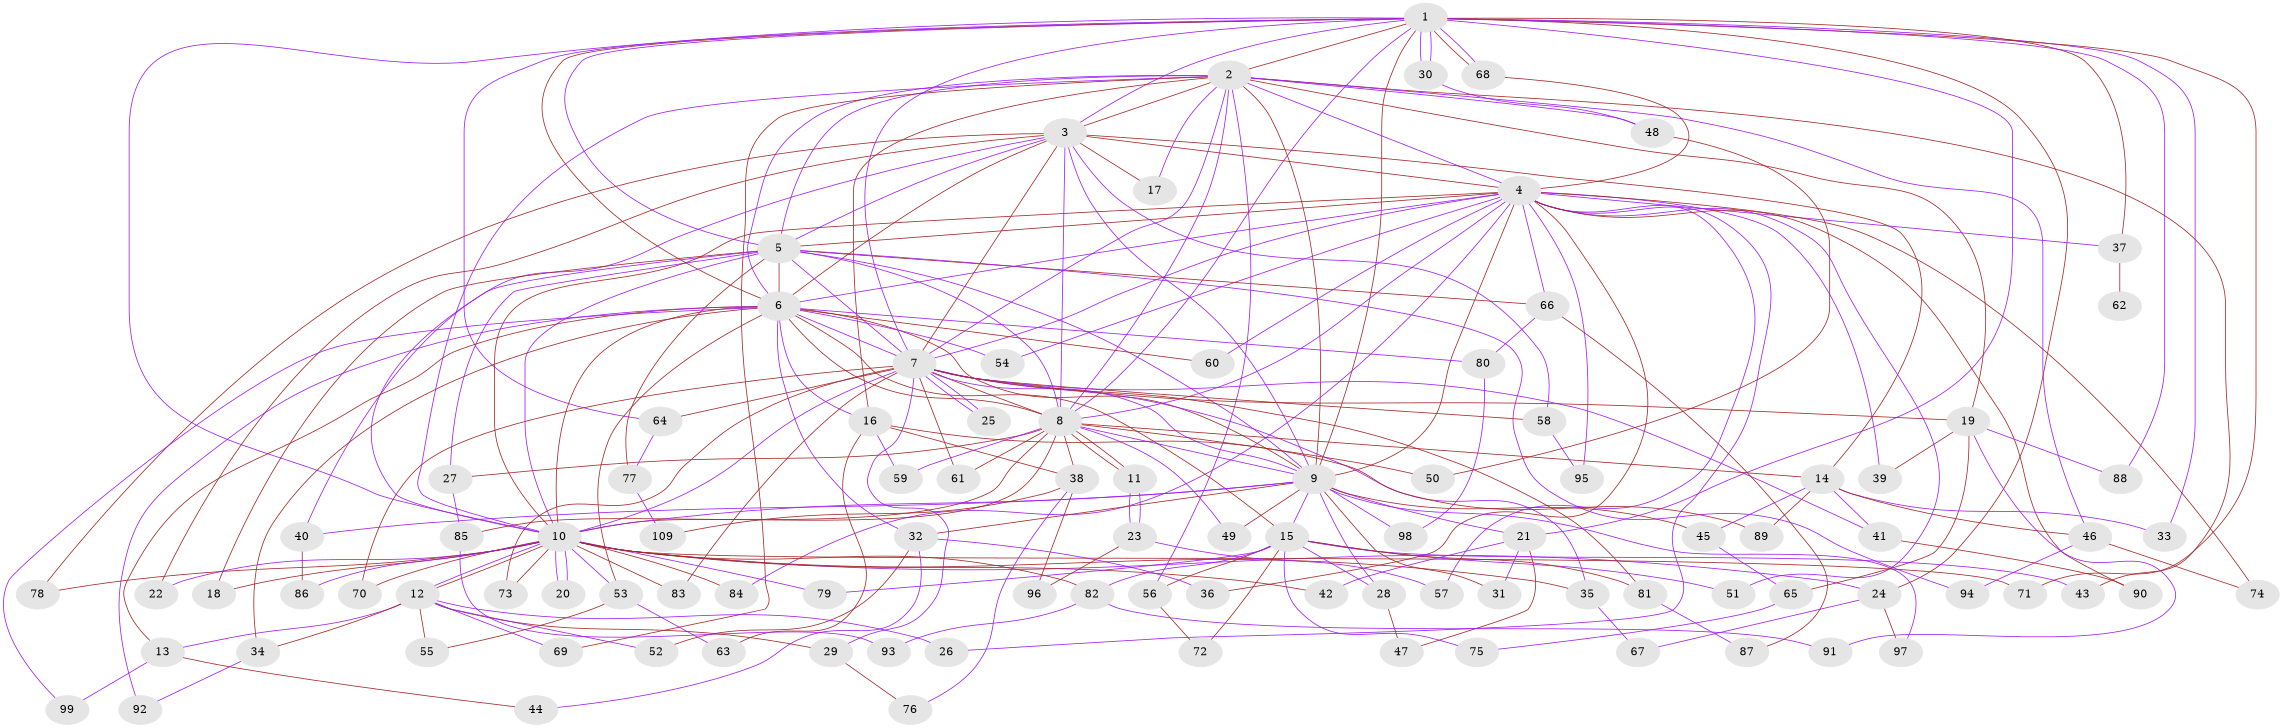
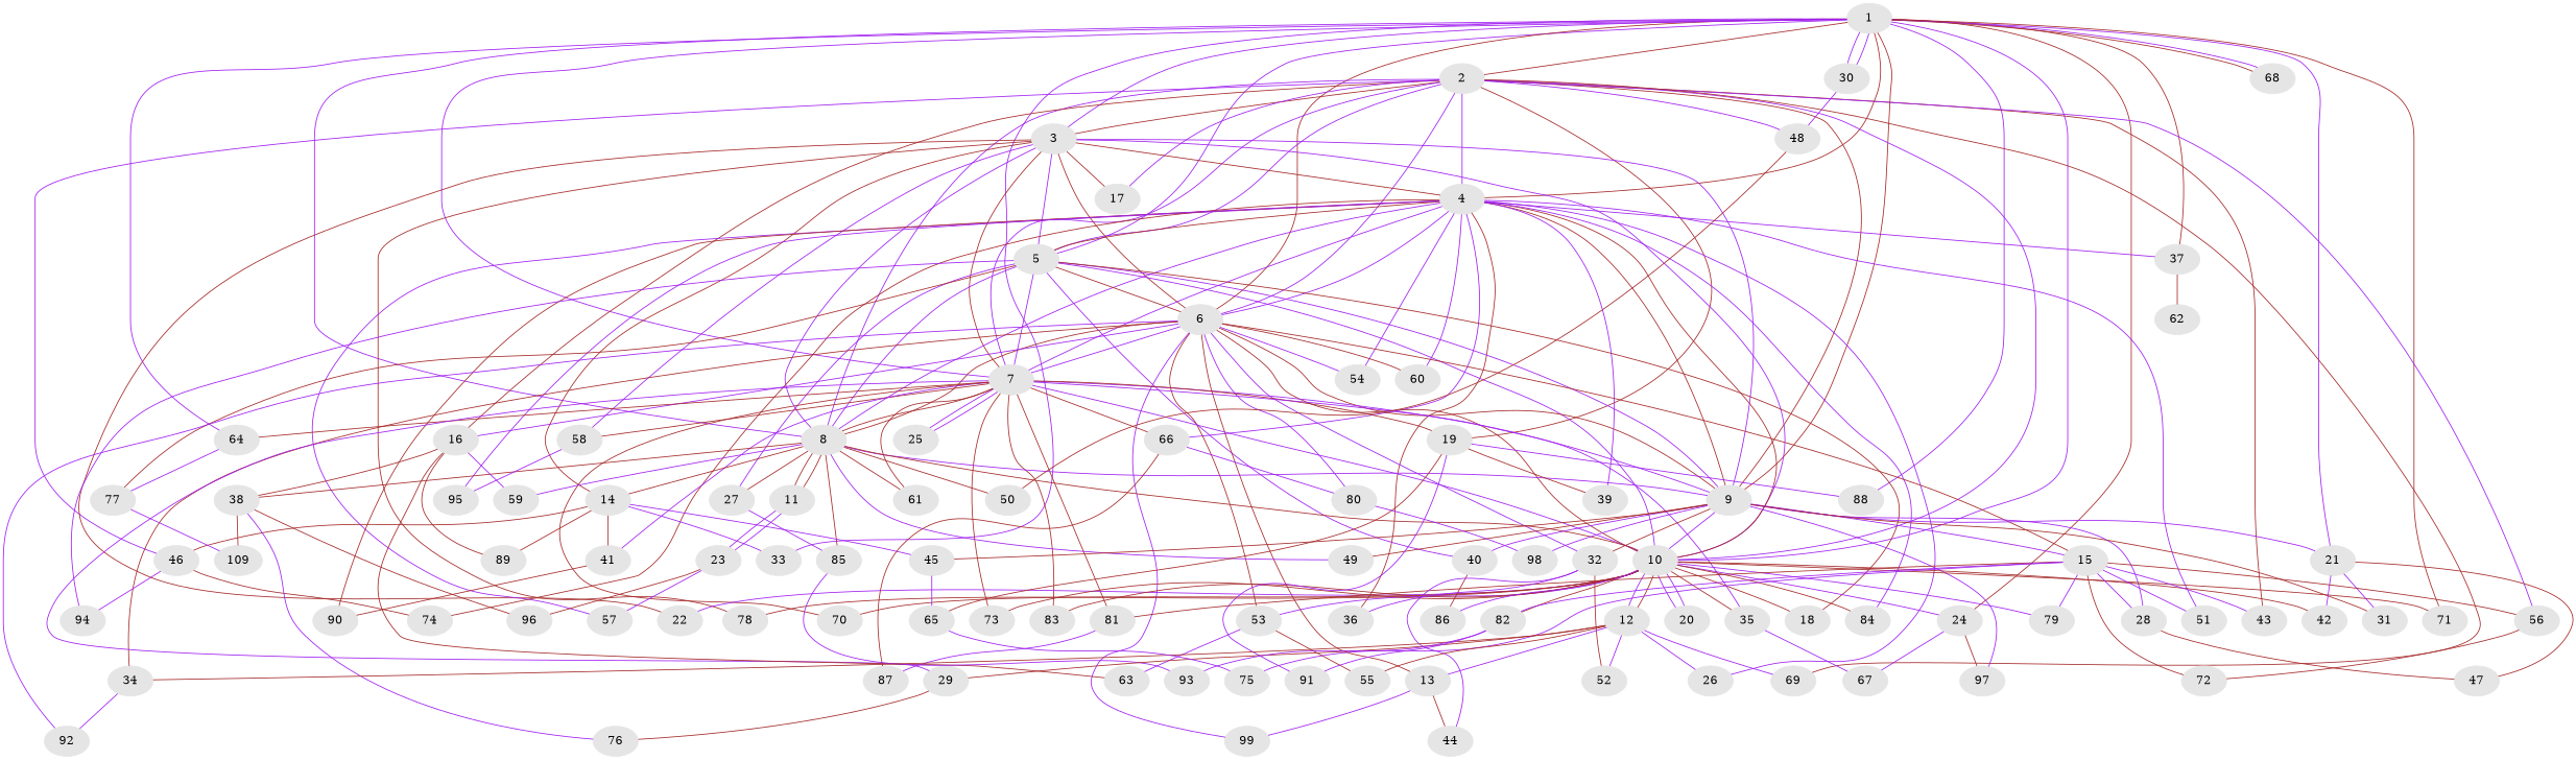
  graph {
    node [color=gray90 style=filled]
    edge [color=purple]
    1
    2
    3
    4
    5
    6
    7
    8
    9
    10
    21
    24
    30
    33
    37
    64
    68
    71
    88
    16
    17
    19
    43
    46
    48
    56
    69
    14
    22
    58
    78
    26
    36
    39
    51
    54
    57
    60
    66
    74
    84
    90
    95
    18
    27
    40
    77
    94
    13
    15
    32
    34
    53
    80
    92
    99
    25
    29
    35
    41
    61
    70
    73
    81
    83
    11
    38
    49
    50
    59
    85
    28
    31
    45
    97
    98
    12
    20
    42
    79
    82
    86
    47
    67
    62
    89
    63
    65
    91
    72
    87
    n92 [label=109]
    44
    75
    52
    55
    76
    23
    96
    93
    1 -- 2 [color=brown]
    1 -- 3
-   68 -- 4 [color=brown]
+   1 -- 4 [color=brown]
    1 -- 5
    1 -- 6 [color=brown]
    1 -- 7
    1 -- 8
    1 -- 9 [color=brown]
    1 -- 10
    1 -- 21
    1 -- 24 [color=brown]
    1 -- 30
    1 -- 30
    1 -- 33
    1 -- 37 [color=brown]
    1 -- 64
    1 -- 68 [color=brown]
    1 -- 68
    1 -- 71 [color=brown]
    1 -- 88
    2 -- 3 [color=brown]
    2 -- 4
    2 -- 5
    2 -- 6
    2 -- 7
    2 -- 8
    2 -- 9 [color=brown]
    2 -- 10
    2 -- 16 [color=brown]
    2 -- 17
    2 -- 19 [color=brown]
    2 -- 43 [color=brown]
    2 -- 46
    2 -- 48
    2 -- 56
    2 -- 69 [color=brown]
    3 -- 4 [color=brown]
    3 -- 5
    3 -- 6 [color=brown]
    3 -- 7 [color=brown]
    3 -- 8
    3 -- 9
    3 -- 10
    3 -- 17 [color=brown]
    3 -- 14 [color=brown]
    3 -- 22 [color=brown]
    3 -- 58
    3 -- 78 [color=brown]
    4 -- 5 [color=brown]
    4 -- 6
    4 -- 7
    4 -- 8
    4 -- 9 [color=brown]
    4 -- 10 [color=brown]
    4 -- 37
    4 -- 26
    4 -- 36 [color=brown]
    4 -- 39
    4 -- 51
    4 -- 54
    4 -- 57
    4 -- 60
    4 -- 66
    4 -- 74 [color=brown]
    4 -- 84
    4 -- 90 [color=brown]
    4 -- 95
    5 -- 6 [color=brown]
    5 -- 7
    5 -- 8
    5 -- 9
    5 -- 10
    5 -- 18 [color=brown]
    5 -- 27
    5 -- 40
    5 -- 77 [color=brown]
    5 -- 94
    6 -- 7
    6 -- 8 [color=brown]
    6 -- 9 [color=brown]
    6 -- 10 [color=brown]
    6 -- 16
    6 -- 54
    6 -- 60 [color=brown]
    6 -- 13 [color=brown]
    6 -- 15 [color=brown]
    6 -- 32
    6 -- 34 [color=brown]
    6 -- 53 [color=brown]
    6 -- 80
    6 -- 92
    6 -- 99
    7 -- 8 [color=brown]
    7 -- 9
    7 -- 10
    7 -- 64 [color=brown]
    7 -- 19 [color=brown]
    7 -- 58 [color=brown]
-   5 -- 66 [color=brown]
+   7 -- 66 [color=brown]
    7 -- 25
    7 -- 25
    7 -- 29
    7 -- 35
    7 -- 41
    7 -- 61 [color=brown]
    7 -- 70 [color=brown]
    7 -- 73 [color=brown]
    7 -- 81 [color=brown]
    7 -- 83 [color=brown]
    8 -- 9
    8 -- 10 [color=brown]
    8 -- 14 [color=brown]
    8 -- 27 [color=brown]
    8 -- 61 [color=brown]
    8 -- 11 [color=brown]
    8 -- 11 [color=brown]
    8 -- 38 [color=brown]
    8 -- 49
    8 -- 50 [color=brown]
    8 -- 59
    8 -- 85 [color=brown]
    9 -- 10
    9 -- 21
    9 -- 40
    9 -- 15
    9 -- 32 [color=brown]
    9 -- 49 [color=brown]
    9 -- 28
    9 -- 31 [color=brown]
    9 -- 45 [color=brown]
    9 -- 97
    9 -- 98
    10 -- 24
    10 -- 71 [color=brown]
    10 -- 22
    10 -- 78 [color=brown]
    10 -- 84 [color=brown]
    10 -- 18 [color=brown]
    10 -- 53
    10 -- 35 [color=brown]
    10 -- 70 [color=brown]
    10 -- 73 [color=brown]
    10 -- 83 [color=brown]
    10 -- 12
    10 -- 12 [color=brown]
    10 -- 20
    10 -- 20
    10 -- 42 [color=brown]
    10 -- 79
    10 -- 82 [color=brown]
    10 -- 86
    21 -- 31
    21 -- 42
    21 -- 47 [color=brown]
    24 -- 97 [color=brown]
    24 -- 67
    30 -- 48
    37 -- 62 [color=brown]
    64 -- 77
    16 -- 38 [color=brown]
    16 -- 59
    16 -- 89 [color=brown]
    16 -- 63 [color=brown]
    19 -- 88
    19 -- 39 [color=brown]
    19 -- 65 [color=brown]
    19 -- 91
    46 -- 74 [color=brown]
    46 -- 94
    48 -- 50 [color=brown]
    56 -- 72 [color=brown]
    14 -- 33
    14 -- 46 [color=brown]
-   14 -- 41
+   14 -- 41 [color=brown]
    14 -- 45
    14 -- 89 [color=brown]
    58 -- 95
    66 -- 80
    66 -- 87 [color=brown]
    27 -- 85
    40 -- 86 [color=brown]
    77 -- n92
    13 -- 99
    13 -- 44 [color=brown]
    15 -- 43
    15 -- 56 [color=brown]
    15 -- 51
    15 -- 81 [color=brown]
    15 -- 28
    15 -- 79
    15 -- 82
    15 -- 72 [color=brown]
    15 -- 75
    32 -- 36
    32 -- 44
    32 -- 52 [color=brown]
    34 -- 92
    53 -- 63
    53 -- 55 [color=brown]
    80 -- 98
    29 -- 76 [color=brown]
    35 -- 67
    41 -- 90 [color=brown]
    81 -- 87
    11 -- 23
    11 -- 23
    38 -- n92 [color=brown]
    38 -- 76
    38 -- 96 [color=brown]
    85 -- 93
    28 -- 47 [color=brown]
    45 -- 65
    12 -- 69
    12 -- 26
    12 -- 13
    12 -- 34 [color=brown]
    12 -- 29 [color=brown]
    12 -- 52
    12 -- 55 [color=brown]
    82 -- 91
    82 -- 93
    65 -- 75
    23 -- 57
    23 -- 96 [color=brown]
  }
